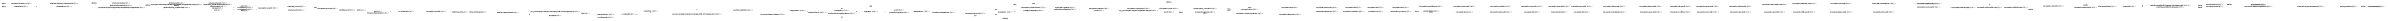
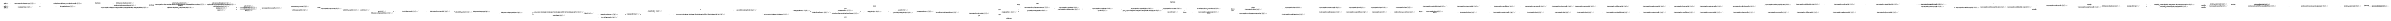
  digraph {
    rankdir=LR
    node [fillcolor=white shape=ellipse style=filled]
    edge [style=solid]
    n1 [label="this.registerServiceImplementation(,new MockComponentLibraryCatalogService())@@@20@@@['0', '0', '1']" shape=note]
    n2 [label="this.registerServiceImplementation(,new MockSourceReceiver())@@@21@@@['0', '0', '1']" shape=folder]
    n3 [label="MockWorkerInstancesService instancesService = new MockWorkerInstancesService()@@@22@@@['0', '0', '1']" shape=diamond]
    n4 [label="this.registerServiceImplementation(,new NamingLengthControl(50,50,150))@@@3@@@['0', '0', '1']"]
    n5 [label="MockStreamAnnotationListener streamAnnotationListener = new MockStreamAnnotationListener(getManager())@@@4@@@['0', '0', '1']" shape=diamond]
    n6 [label="annotationScan.registerListener(streamAnnotationListener)@@@5@@@['0', '0', '1']"]
    n7 [label="grpcServer = new GRPCServer(moduleConfig.getGRPCHost(),moduleConfig.getGRPCPort(),Paths.get(moduleConfig.getGRPCSslCertChainPath()).toFile(),Paths.get(moduleConfig.getGRPCSslKeyPath()).toFile())@@@34@@@['0', '1', '0']"]
    n8 [label="this.registerServiceImplementation(,new GRPCHandlerRegisterImpl(grpcServer))@@@56@@@['1', '1', '0']" shape=diamond]
    n9 [label="moduleConfig.getMaxConcurrentCallsPerConnection() > 0@@@39@@@['1', '1', '0']" shape=folder]
    n10 [label="this.registerServiceImplementation(,new JettyHandlerRegisterImpl(jettyServer))@@@57@@@['1', '1', '0']"]
    n11 [label="grpcServer.setMaxConcurrentCallsPerConnection(moduleConfig.getMaxConcurrentCallsPerConnection())@@@40@@@['0', '1', '0']" shape=folder]
    n12 [label="moduleConfig.getMaxMessageSize() > 0@@@42@@@['1', '1', '0']" shape=diamond]
    n13 [label="moduleConfig.getGRPCThreadPoolSize() > 0@@@41@@@['1', '0', '0']" shape=note]
    n14 [label="this.registerServiceImplementation(,new MockRemoteClientManager(getManager(),0))@@@43@@@['0', '0', '1']" shape=diamond]
    n15 [fillcolor=lightgray label="this.registerServiceImplementation(,new OALEngineLoaderService(getManager()))@@@44@@@['0', '0', '1']"]
    n16 [label="this.registerServiceImplementation(,new MeterSystem(getManager()))@@@23@@@['1', '1', '0']"]
    n17 [label="AnnotationScan oalDisable = new AnnotationScan()@@@24@@@['1', '1', '0']" shape=note]
    n18 [label="oalDisable.registerListener(new DisableRegister.SingleDisableScanListener())@@@26@@@['1', '1', '0']" shape=diamond]
    n19 [label="oalDisable.registerListener(DisableRegister.INSTANCE)@@@25@@@['0', '1', '0']" shape=folder]
    n20 [label="this.registerServiceImplementation(,new MockJettyHandlerRegister())@@@19@@@['0', '0', '1']" shape=diamond]
    n21 [label="this.registerServiceImplementation(,new MetadataQueryService(getManager()))@@@35@@@['0', '0', '1']" shape=diamond]
    n22 [label="this.registerServiceImplementation(,new AggregationQueryService(getManager()))@@@36@@@['0', '0', '1']" shape=note]
    n23 [label="this.registerServiceImplementation(,new AlarmQueryService(getManager()))@@@37@@@['0', '0', '1']"]
    n24 [label="this.registerServiceImplementation(,new MetadataQueryService(getManager()))@@@73@@@['1', '1', '0']" shape=folder]
    n25 [label="this.registerServiceImplementation(,new AggregationQueryService(getManager()))@@@74@@@['1', '1', '0']" shape=note]
    n26 [label="this.registerServiceImplementation(,new AlarmQueryService(getManager()))@@@75@@@['1', '1', '0']" shape=folder]
    n27 [label="this.registerServiceImplementation(,new LogQueryService(getManager()))@@@34@@@['0', '0', '1']" shape=folder]
    n28 [fillcolor=lightgray label="prepare['0', '0', '1']" shape=note]
    n29 [label="AnnotationScan scopeScan = new AnnotationScan()@@@6@@@['0', '0', '1']"]
    n30 [label="scopeScan.registerListener(new DefaultScopeDefine.Listener())@@@7@@@['0', '0', '1']" shape=note]
    n31 [label="this.registerServiceImplementation(,new NetworkAddressAliasCache(moduleConfig))@@@67@@@['1', '1', '0']"]
    n32 [label="this.registerServiceImplementation(,new TopologyQueryService(getManager()))@@@68@@@['1', '1', '0']"]
    n33 [label="this.registerServiceImplementation(,new MetricsMetadataQueryService())@@@69@@@['1', '1', '0']" shape=folder]
    n34 [label="CoreModuleConfig moduleConfig = new CoreModuleConfig()@@@15@@@['0', '0', '1']" shape=diamond]
    n35 [label="this.registerServiceImplementation(,new ConfigService(moduleConfig))@@@16@@@['1', '1', '1']" shape=folder]
    n36 [label="this.registerServiceImplementation(,new ProfileTaskQueryService(getManager(),moduleConfig))@@@40@@@['0', '0', '1']" shape=note]
    n37 [label="this.registerServiceImplementation(,new NetworkAddressAliasCache(moduleConfig))@@@29@@@['0', '0', '1']" shape=folder]
    n38 [label="this.registerServiceImplementation(,new ProfileTaskCache(getManager(),moduleConfig))@@@41@@@['0', '0', '1']"]
    n39 [label="scopeScan.scan()@@@18@@@['1', '1', '0']" shape=folder]
    n40 [label="AnnotationScan oalDisable = new AnnotationScan()@@@17@@@['1', '0', '0']" shape=note]
    n41 [label="this.registerServiceImplementation(,new DownSamplingConfigService(Collections.emptyList()))@@@17@@@['0', '0', '1']"]
    n42 [label="this.registerServiceImplementation(,new TopologyQueryService(getManager()))@@@30@@@['0', '0', '1']" shape=diamond]
    n43 [label="this.registerServiceImplementation(,new CommandService(getManager()))@@@42@@@['0', '0', '1']" shape=diamond]
    n44 [label="this.registerServiceImplementation(,new MeterSystem(getManager()))@@@14@@@['1', '1', '1']" shape=folder]
    n45 [label="AnnotationScan scopeScan = new AnnotationScan()@@@15@@@['0', '1', '0']"]
    n46 [label="annotationScan.registerListener(streamAnnotationListener)@@@82@@@['1', '1', '0']" shape=folder]
    n47 [label="moduleConfig.isGRPCSslEnabled()@@@83@@@['1', '1', '0']" shape=diamond]
    n48 [label="this.registerServiceImplementation(,remoteClientManager)@@@89@@@['0', '1', '0']"]
    n49 [label="MetricsStreamProcessor.getInstance().setEnableDatabaseSession(moduleConfig.isEnableDatabaseSession())@@@90@@@['0', '1', '0']" shape=diamond]
    n50 [label="TopNStreamProcessor.getInstance().setTopNWorkerReportCycle(moduleConfig.getTopNReportPeriod())@@@91@@@['0', '1', '0']" shape=diamond]
    n51 [label="this.registerServiceImplementation(,new MetricsMetadataQueryService())@@@31@@@['0', '0', '1']"]
    n52 [label="this.registerServiceImplementation(,new MetricsQueryService(getManager()))@@@32@@@['0', '0', '1']"]
    n53 [label="oalDisable.registerListener(new DisableRegister.SingleDisableScanListener())@@@19@@@['1', '0', '0']" shape=folder]
    n54 [label="throw new ModuleStartException(e.getMessage(),e)@@@21@@@['1', '1', '0']" shape=diamond]
    n55 [label="grpcServer.setMaxMessageSize(moduleConfig.getMaxMessageSize())@@@43@@@['0', '1', '0']"]
    n56 [label="moduleConfig.getGRPCThreadPoolQueueSize() > 0@@@45@@@['1', '1', '0']" shape=folder]
    n57 [label="grpcServer.initialize()@@@44@@@['1', '0', '0']"]
    n58 [label="this.registerServiceImplementation(,new TopNRecordsQueryService(getManager()))@@@76@@@['1', '1', '0']" shape=diamond]
    n59 [label="scopeScan.scan()@@@9@@@['1', '0', '1']" shape=folder]
    n60 [label="Exception e@@@11@@@['1', '0', '1']" shape=note]
    n61 [label="throw new ModuleStartException(e.getMessage(),e)@@@12@@@['0', '0', '1']" shape=note]
    n62 [label="grpcServer.setMaxMessageSize(moduleConfig.getMaxMessageSize())@@@36@@@['1', '0', '0']"]
    n63 [label="moduleConfig.getGRPCThreadPoolQueueSize() > 0@@@38@@@['1', '0', '0']" shape=note]
    n64 [label="this.registerServiceImplementation(,new JettyHandlerRegisterImpl(jettyServer))@@@50@@@['1', '0', '0']" shape=folder]
    n65 [label="grpcServer.initialize()@@@51@@@['1', '1', '0']" shape=folder]
    n66 [label="jettyServer = new JettyServer(moduleConfig.getRestHost(),moduleConfig.getRestPort(),moduleConfig.getRestContextPath(),moduleConfig.getJettySelectors())@@@52@@@['1', '1', '0']" shape=note]
    n67 [label="this.registerServiceImplementation(,storageModels)@@@65@@@['1', '1', '0']" shape=folder]
    n68 [label="this.registerServiceImplementation(,storageModels)@@@66@@@['1', '1', '0']" shape=folder]
    n69 [label="this.registerServiceImplementation(,new ProfileTaskMutationService(getManager()))@@@39@@@['0', '0', '1']" shape=folder]
    n70 [label="this.registerServiceImplementation(,new NamingControl(moduleConfig.getServiceNameMaxLength(),moduleConfig.getInstanceNameMaxLength(),moduleConfig.getEndpointNameMaxLength(),endpointNameGrouping))@@@7@@@['0', '1', '0']" shape=folder]
    n71 [label="endpointNameGroupingRuleWatcher = new EndpointNameGroupingRuleWatcher(this,endpointNameGrouping)@@@9@@@['0', '1', '0']" shape=note]
    n72 [label="throw new ModuleStartException(e.getMessage(),e)@@@31@@@['0', '1', '0']" shape=diamond]
    n73 [label="moduleConfig.isGRPCSslEnabled()@@@33@@@['1', '1', '0']" shape=folder]
    n74 [label="grpcServer = new GRPCServer(moduleConfig.getGRPCHost(),moduleConfig.getGRPCPort())@@@37@@@['0', '1', '0']"]
    n75 [label="moduleConfig.getMaxMessageSize() > 0@@@35@@@['1', '0', '0']" shape=diamond]
    n76 [fillcolor=lightgray label="prepare['0', '1', '0']" shape=note]
    n77 [label="moduleConfig.isActiveExtraModelColumns()@@@3@@@['1', '1', '0']" shape=folder]
    n78 [label="this.registerServiceImplementation(,new NamingLengthControl(moduleConfig.getServiceNameMaxLength(),moduleConfig.getInstanceNameMaxLength(),moduleConfig.getEndpointNameMaxLength()))@@@6@@@['1', '0', '0']" shape=note]
    n79 [label="EndpointNameGrouping endpointNameGrouping = new EndpointNameGrouping()@@@6@@@['0', '1', '0']" shape=diamond]
    n80 [label="DefaultScopeDefine.activeExtraModelColumns()@@@4@@@['1', '1', '0']" shape=diamond]
    n81 [label="this.registerServiceImplementation(,new ComponentLibraryCatalogService())@@@58@@@['1', '1', '0']" shape=folder]
    n82 [label="jettyServer.initialize()@@@53@@@['1', '1', '0']" shape=note]
    n83 [label="this.registerServiceImplementation(,new ConfigService(moduleConfig))@@@54@@@['1', '1', '0']" shape=diamond]
    n84 [label="this.registerServiceImplementation(,new DownSamplingConfigService(moduleConfig.getDownsampling()))@@@55@@@['1', '1', '0']"]
    n85 [label="IOException|StorageException e@@@30@@@['1', '1', '0']" shape=folder]
    n86 [label="grpcServer = new GRPCServer(moduleConfig.getGRPCHost(),moduleConfig.getGRPCPort(),Paths.get(moduleConfig.getGRPCSslCertChainPath()).toFile(),Paths.get(moduleConfig.getGRPCSslKeyPath()).toFile())@@@27@@@['1', '0', '0']" shape=folder]
    n87 [label="oalDisable.scan()@@@28@@@['0', '1', '0']" shape=note]
    n88 [label="this.registerServiceImplementation(,instancesService)@@@61@@@['1', '1', '0']"]
    n89 [label="this.registerServiceImplementation(,instancesService)@@@62@@@['1', '1', '0']"]
    n90 [label="this.registerServiceImplementation(,new RemoteSenderService(getManager()))@@@63@@@['1', '1', '0']"]
    n91 [label="StreamAnnotationListener streamAnnotationListener = new StreamAnnotationListener(getManager())@@@7@@@['1', '0', '0']"]
    n92 [label="Exception e@@@13@@@['1', '0', '0']"]
    n93 [label="this.registerServiceImplementation(,storageModels)@@@64@@@['1', '1', '0']" shape=diamond]
    n94 [label="apdexThresholdConfig = new ApdexThresholdConfig(this)@@@92@@@['0', '1', '0']"]
    n95 [label="this.registerServiceImplementation(,instancesService)@@@24@@@['0', '0', '1']"]
    n96 [label="this.registerServiceImplementation(,new RemoteSenderService(getManager()))@@@25@@@['0', '0', '1']" shape=note]
    n97 [label="this.registerServiceImplementation(,storageModels)@@@26@@@['0', '0', '1']" shape=note]
    n98 [label="this.registerServiceImplementation(,new TraceQueryService(getManager()))@@@33@@@['0', '0', '1']" shape=folder]
    n99 [label="moduleConfig.getMaxConcurrentCallsPerConnection() > 0@@@32@@@['1', '0', '0']"]
    n100 [label="grpcServer.setThreadPoolSize(moduleConfig.getGRPCThreadPoolSize())@@@49@@@['1', '1', '0']"]
    n101 [label="this.registerServiceImplementation(,new MockGRPCHandlerRegister())@@@18@@@['0', '0', '1']"]
    n102 [label="this.registerServiceImplementation(,new TopNRecordsQueryService(getManager()))@@@38@@@['0', '0', '1']" shape=folder]
    n103 [label="moduleConfig.getGRPCThreadPoolSize() > 0@@@48@@@['1', '1', '0']" shape=note]
    n104 [label="grpcServer.setThreadPoolQueueSize(moduleConfig.getGRPCThreadPoolQueueSize())@@@46@@@['1', '1', '0']" shape=note]
    n105 [fillcolor=lightgray label="ApdexMetrics.setDICT(apdexThresholdConfig)@@@93@@@['0', '1', '0']"]
    n106 [label="this.registerServiceImplementation(,new LogQueryService(getManager()))@@@72@@@['1', '1', '0']" shape=folder]
    n107 [label="this.remoteClientManager = new RemoteClientManager(getManager(),moduleConfig.getRemoteTimeout(),Paths.get(moduleConfig.getGRPCSslTrustedCAPath()).toFile())@@@84@@@['1', '1', '0']"]
    n108 [label="apdexThresholdConfig = new ApdexThresholdConfig(this)@@@85@@@['1', '0', '0']" shape=note]
    n109 [fillcolor=lightgray label="ApdexMetrics.setDICT(apdexThresholdConfig)@@@86@@@['1', '0', '0']" shape=folder]
    n110 [label="this.registerServiceImplementation(,new ConfigService(moduleConfig))@@@47@@@['1', '0', '0']" shape=diamond]
    n111 [label="AnnotationScan scopeScan = new AnnotationScan()@@@8@@@['1', '0', '0']" shape=folder]
    n112 [label="this.registerServiceImplementation(,storageModels)@@@27@@@['0', '0', '1']" shape=note]
    n113 [label="this.registerServiceImplementation(,new CommandService(getManager()))@@@80@@@['1', '1', '0']" shape=diamond]
    n114 [label="this.registerServiceImplementation(,new OALEngineLoaderService(getManager()))@@@81@@@['0', '1', '0']" shape=folder]
    n115 [label="this.registerServiceImplementation(,new ProfileTaskMutationService(getManager()))@@@77@@@['1', '1', '0']" shape=note]
    n116 [label="this.registerServiceImplementation(,new ProfileTaskQueryService(getManager(),moduleConfig))@@@78@@@['0', '1', '0']" shape=note]
    n117 [label="this.registerServiceImplementation(,receiver)@@@59@@@['1', '1', '0']"]
    n118 [label="WorkerInstancesService instancesService = new WorkerInstancesService()@@@60@@@['1', '1', '0']"]
    n119 [label="this.registerServiceImplementation(,storageModels)@@@28@@@['0', '0', '1']" shape=note]
    n120 [label="this.remoteClientManager = new RemoteClientManager(getManager(),moduleConfig.getRemoteTimeout())@@@87@@@['0', '1', '0']" shape=folder]
    n121 [label="FileNotFoundException e@@@11@@@['0', '1', '0']"]
    n122 [label="throw new ModuleStartException(e.getMessage(),e)@@@12@@@['0', '1', '0']"]
    n123 [label="this.registerServiceImplementation(,new MetricsQueryService(getManager()))@@@70@@@['1', '1', '0']" shape=note]
    n124 [label="this.registerServiceImplementation(,new TraceQueryService(getManager()))@@@71@@@['1', '1', '0']" shape=diamond]
    n125 [label="this.registerServiceImplementation(,new ProfileTaskCache(getManager(),moduleConfig))@@@79@@@['0', '1', '0']" shape=folder]
    n126 [label="this.registerServiceImplementation(,instancesService)@@@23@@@['0', '0', '1']" shape=note]
    n127 [label="Exception e@@@20@@@['0', '1', '0']" shape=diamond]
+   n128 [fillcolor=lightgray label="prepare['1', '0', '0']" shape=diamond]
    n1 -> n2
    n2 -> n3 [style=dotted]
    n3 -> n95 [label=instancesService style=dotted]
    n3 -> n126 [label=instancesService style=dotted]
    n3 -> n126
    n4 -> n5 [style=dashed]
    n5 -> n6 [label=streamAnnotationListener style=dotted]
    n5 -> n6 [style=dashed]
    n6 -> n29 [style=dotted]
    n7 -> n8 [label=grpcServer]
    n7 -> n9
    n8 -> n10 [style=dashed]
    n9 -> n11 [style=dashed]
    n9 -> n11 [label=true]
    n9 -> n12 [style=dashed]
    n9 -> n13 [style=dashed]
    n10 -> n81
    n11 -> n12 [style=dotted]
    n12 -> n55 [label=true]
    n12 -> n55 [style=dotted]
    n12 -> n56
    n12 -> n57 [style=dotted]
    n13 -> n12
    n13 -> n12 [label=true]
    n13 -> n57 [style=dotted]
    n14 -> n15 [style=dotted]
    n16 -> n17 [label=true style=dotted]
    n16 -> n17 [style=dashed]
    n17 -> n18
    n17 -> n19 [style=dashed]
    n18 -> n85
    n18 -> n85 [label=false]
    n18 -> n86 [label=true style=dashed]
    n18 -> n86 [style=dotted]
    n18 -> n87 [style=dashed]
    n19 -> n18
    n20 -> n1 [style=dotted]
    n21 -> n22 [style=dotted]
    n22 -> n23 [style=dotted]
    n23 -> n102 [style=dashed]
    n24 -> n25 [style=dashed]
    n25 -> n26 [style=dotted]
    n26 -> n58 [style=dashed]
    n27 -> n21
    n28 -> n4 [style=dashed]
    n29 -> n30 [style=dotted]
    n30 -> n59 [style=dotted]
    n31 -> n32
    n32 -> n33 [style=dashed]
    n33 -> n123 [style=dotted]
    n34 -> n35 [label=moduleConfig]
    n34 -> n35
    n34 -> n36 [label=moduleConfig]
    n34 -> n37 [label=moduleConfig style=dotted]
    n34 -> n38 [label=moduleConfig style=dotted]
    n35 -> n39
    n35 -> n40
    n35 -> n41
    n36 -> n38 [style=dotted]
    n37 -> n42 [style=dotted]
    n38 -> n43 [style=dashed]
    n39 -> n16 [style=dotted]
    n39 -> n53
    n40 -> n39
    n41 -> n101
    n42 -> n51 [style=dashed]
    n43 -> n14 [style=dashed]
    n44 -> n34
    n44 -> n35 [style=dashed]
    n44 -> n45
    n44 -> n46 [label=streamAnnotationListener style=dashed]
    n45 -> n35 [style=dashed]
    n46 -> n47 [style=dotted]
    n47 -> n107 [label=true style=dashed]
    n47 -> n107 [style=dashed]
    n47 -> n120 [style=dashed]
    n47 -> n120 [label=false style=dotted]
    n48 -> n49 [style=dotted]
    n49 -> n50
    n50 -> n94 [style=dashed]
    n51 -> n52 [style=dotted]
    n52 -> n98
    n53 -> n54 [style=dotted]
    n54 -> n16 [style=dashed]
    n54 -> n18 [style=dotted]
    n55 -> n56 [style=dashed]
    n56 -> n64 [label=jettyServer]
    n56 -> n103 [style=dashed]
    n56 -> n104
    n56 -> n104 [label=true]
    n57 -> n56
    n58 -> n113 [label=false style=dotted]
    n58 -> n113
    n58 -> n115 [label=true style=dotted]
    n58 -> n115
    n59 -> n44 [style=dashed]
    n60 -> n35 [style=dotted]
    n60 -> n61 [label=true style=dotted]
    n60 -> n61 [style=dashed]
    n61 -> n44 [style=dashed]
    n62 -> n63 [style=dashed]
    n63 -> n9
    n63 -> n9 [label=true]
    n63 -> n13
    n64 -> n20 [label=0 style=dashed]
    n64 -> n65 [style=dashed]
    n65 -> n1 [label=0]
    n65 -> n66
    n66 -> n2 [label=0 style=dotted]
    n66 -> n10 [label=jettyServer style=dashed]
    n66 -> n82 [style=dashed]
    n67 -> n68
    n68 -> n31 [style=dashed]
    n69 -> n36 [style=dashed]
    n70 -> n71 [style=dotted]
    n71 -> n44
    n72 -> n73 [style=dashed]
    n73 -> n7 [label=true style=dashed]
    n73 -> n7
    n73 -> n74 [label=false style=dashed]
    n73 -> n74 [style=dotted]
    n73 -> n75
    n74 -> n8 [label=grpcServer style=dotted]
    n74 -> n9 [style=dashed]
    n75 -> n62 [style=dotted]
    n75 -> n62 [label=true style=dotted]
    n75 -> n63 [style=dotted]
    n76 -> n77 [style=dotted]
    n77 -> n78 [style=dashed]
    n77 -> n79
    n77 -> n80
    n77 -> n80 [label=true style=dashed]
    n78 -> n91 [style=dotted]
    n79 -> n70
    n79 -> n70 [label=endpointNameGrouping style=dashed]
    n79 -> n71 [label=endpointNameGrouping style=dotted]
    n80 -> n78
    n80 -> n79 [style=dashed]
    n81 -> n117
    n82 -> n3 [label=0]
    n82 -> n83 [label=instancesService]
    n82 -> n83 [style=dotted]
    n82 -> n84 [label=instancesService style=dotted]
    n83 -> n84
    n84 -> n8 [style=dashed]
    n85 -> n72 [label=true style=dotted]
    n85 -> n72
    n85 -> n99 [style=dashed]
    n85 -> n100 [label=grpcServer]
    n86 -> n99
    n86 -> n100 [label=grpcServer style=dashed]
    n87 -> n73
    n88 -> n89
    n89 -> n90 [style=dashed]
    n90 -> n93
    n91 -> n26 [label=streamAnnotationListener style=dashed]
    n91 -> n111 [style=dotted]
    n92 -> n44 [label=true style=dotted]
    n92 -> n44
    n93 -> n67 [style=dashed]
    n94 -> n105 [label=apdexThresholdConfig style=dotted]
    n94 -> n105 [style=dashed]
    n95 -> n96
    n96 -> n97 [style=dashed]
    n97 -> n112
    n98 -> n27 [style=dashed]
    n99 -> n73 [label=true style=dotted]
    n99 -> n73 [style=dotted]
    n99 -> n75 [style=dotted]
    n100 -> n64
    n100 -> n65 [style=dashed]
    n100 -> n101 [label=0 style=dotted]
    n101 -> n20
    n102 -> n69
    n103 -> n41 [label=0 style=dashed]
    n103 -> n65 [style=dashed]
    n103 -> n100 [label=true style=dashed]
    n103 -> n100 [style=dotted]
    n104 -> n103 [style=dashed]
    n104 -> n110 [style=dotted]
    n106 -> n24
    n107 -> n48 [style=dotted]
    n107 -> n48 [label=remoteClientManager style=dotted]
    n107 -> n108 [style=dashed]
    n108 -> n109
    n108 -> n109 [label=apdexThresholdConfig style=dotted]
    n110 -> n103 [style=dashed]
    n111 -> n59 [style=dotted]
    n112 -> n119 [style=dotted]
    n113 -> n46 [label=remoteClientManager style=dotted]
    n113 -> n46 [style=dotted]
    n113 -> n114 [style=dotted]
    n114 -> n46 [style=dashed]
    n115 -> n46
    n115 -> n46 [label=remoteClientManager style=dotted]
    n115 -> n116
    n116 -> n125
    n117 -> n118 [style=dashed]
    n118 -> n88 [style=dashed]
    n118 -> n88 [label=instancesService style=dotted]
    n118 -> n89 [label=instancesService style=dotted]
    n119 -> n37
    n120 -> n48 [label=remoteClientManager]
    n120 -> n48 [style=dashed]
    n121 -> n122 [style=dashed]
    n121 -> n122 [label=true style=dotted]
    n122 -> n44 [style=dashed]
    n123 -> n124 [style=dotted]
    n124 -> n106
    n125 -> n113
    n126 -> n95
    n127 -> n54 [style=dashed]
    n127 -> n54 [label=true style=dotted]
+   n128 -> n77
  }
